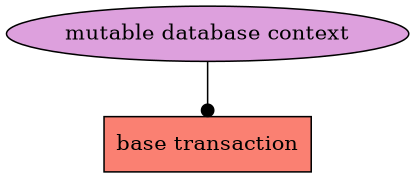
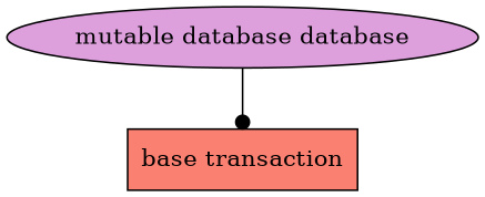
  digraph {
    node [style=filled]
    n1 [label="base transaction" shape=rectangle fillcolor=salmon]
-   n2 [label="mutable database context" fillcolor=plum]
+   n2 [label="mutable database database" fillcolor=plum]
    n2 -> n1 [color=black arrowhead=dot]
  }
